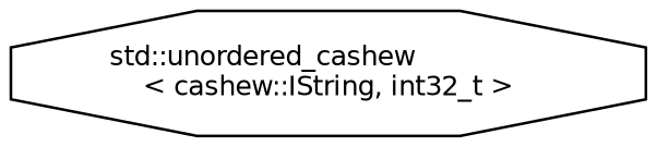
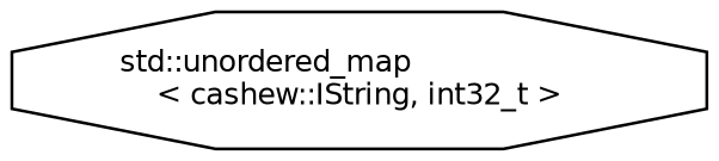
  digraph {
    rankdir=TB
-   n1 [color=black fillcolor=white fontname=Helvetica fontsize=10 height=0.2 label="std::unordered_cashew\l\< cashew::IString, int32_t \>" shape=octagon style=filled width=0.4]
+   n1 [color=black fillcolor=white fontname=Helvetica fontsize=10 height=0.2 label="std::unordered_map\l\< cashew::IString, int32_t \>" shape=octagon style=filled width=0.4]
  }
